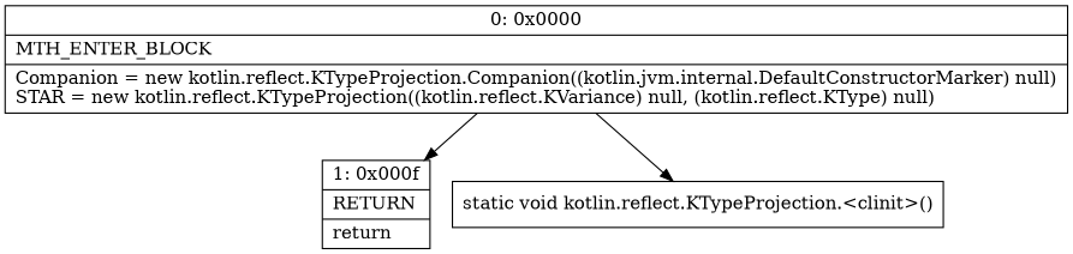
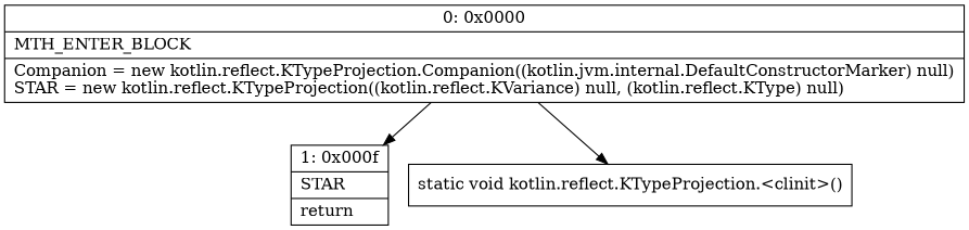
  digraph {
    node [shape=record]
    n1 [label="{0\:\ 0x0000|MTH_ENTER_BLOCK\l|Companion = new kotlin.reflect.KTypeProjection.Companion((kotlin.jvm.internal.DefaultConstructorMarker) null)\lSTAR = new kotlin.reflect.KTypeProjection((kotlin.reflect.KVariance) null, (kotlin.reflect.KType) null)\l}"]
-   n2 [label="{1\:\ 0x000f|RETURN\l|return\l}"]
+   n2 [label="{1\:\ 0x000f|STAR\l|return\l}"]
    n3 [label="{static void kotlin.reflect.KTypeProjection.\<clinit\>() }"]
    n1 -> n2
    n1 -> n3
  }
